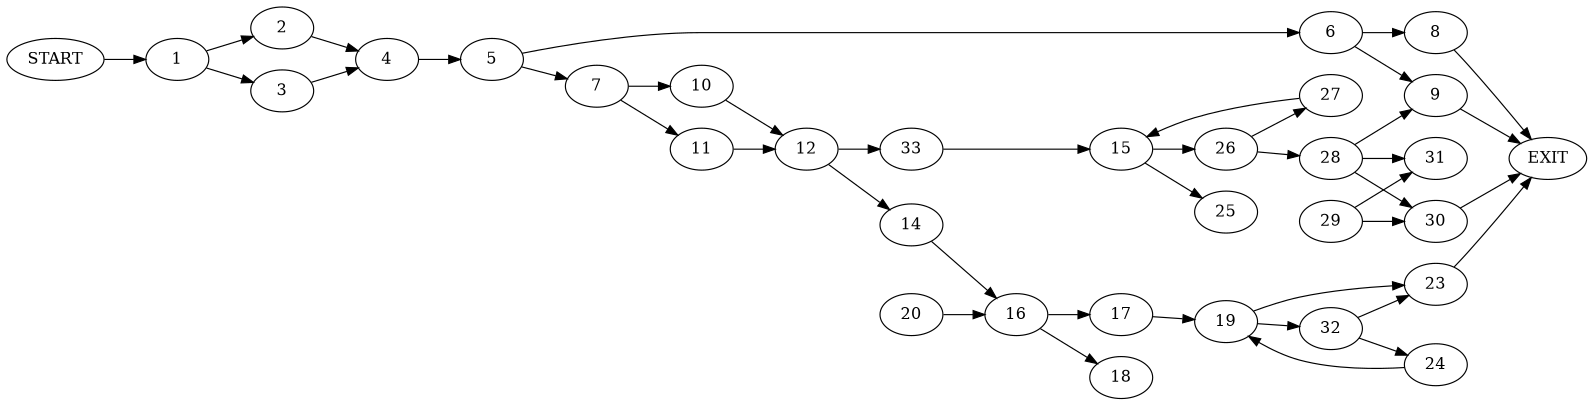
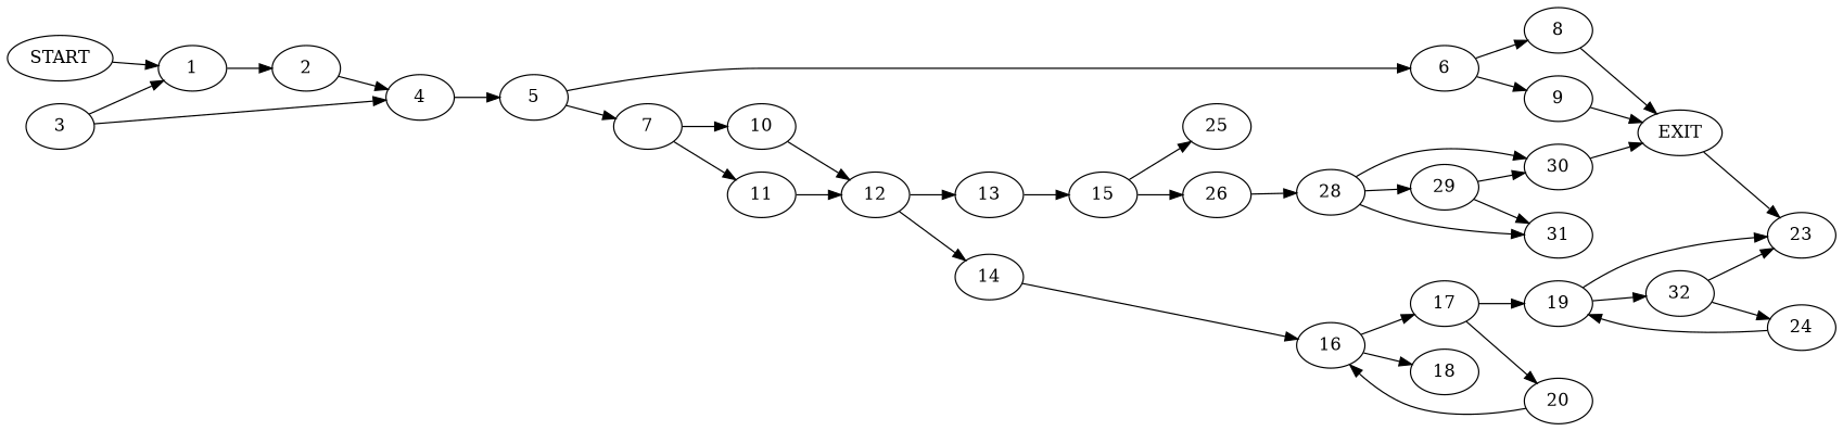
  digraph {
    rankdir=LR
    n1 [label=START]
    1
    2
    3
    n5 [label=EXIT]
    4
    5
    6
    7
    8
    9
    10
    11
    12
-   13 [label=33]
+   13
    14
    15
    16
    25
    26
    17
    18
-   27
    28
    19
    20
    n27 [label=32]
    23
    24
    29
    30
    31
    n1 -> 1
    1 -> 2
-   1 -> 3
+   3 -> 1
    2 -> 4
    3 -> 4
    4 -> 5
    5 -> 6
    5 -> 7
    6 -> 8
    6 -> 9
    7 -> 10
    7 -> 11
    8 -> n5
    9 -> n5
    10 -> 12
    11 -> 12
    12 -> 13
    12 -> 14
    13 -> 15
    14 -> 16
    15 -> 25
    15 -> 26
    16 -> 17
    16 -> 18
-   26 -> 27
    26 -> 28
    17 -> 19
-   27 -> 15
-   28 -> 9
+   17 -> 20
+   28 -> 29
    28 -> 30
    28 -> 31
    19 -> n27
    19 -> 23
    20 -> 16
    n27 -> 23
    n27 -> 24
-   23 -> n5
+   n5 -> 23
    24 -> 19
    29 -> 30
    29 -> 31
    30 -> n5
  }
